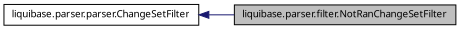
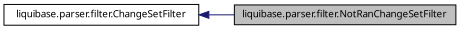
  digraph {
    rankdir=LR
    node [color=black fontname="FreeSans.ttf" fontsize=10 shape=record style=filled]
    n1 [fillcolor=grey75 fontcolor=black height=0.2 label="liquibase.parser.filter.NotRanChangeSetFilter" width=0.4]
-   n2 [fillcolor=white height=0.2 label="liquibase.parser.parser.ChangeSetFilter" width=0.4]
+   n2 [fillcolor=white height=0.2 label="liquibase.parser.filter.ChangeSetFilter" width=0.4]
    n2 -> n1 [color=midnightblue dir=back fontname="FreeSans.ttf" fontsize=10 labelfontname="FreeSans.ttf" labelfontsize=10 style=solid]
  }
